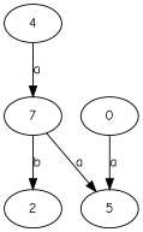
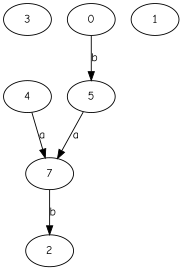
  strict digraph {
    fontname="Comic Neue"
    node [fontname="Comic Neue"]
    edge [fontname="Comic Neue"]
+   3
    4
    7
    5
    2
    0
+   1
    4 -> 7 [label=a]
-   7 -> 5 [label=a]
+   5 -> 7 [label=a]
    7 -> 2 [label=b]
-   0 -> 5 [label=a]
+   0 -> 5 [label=b]
  }
